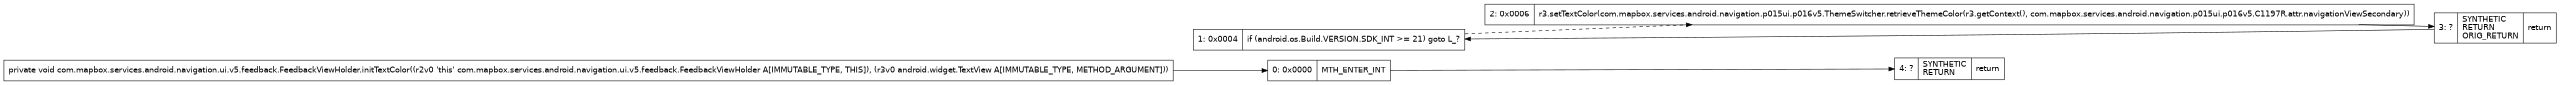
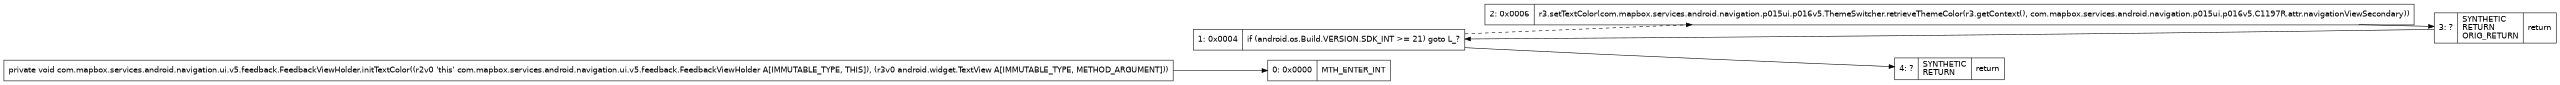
  digraph {
    fontname="DejaVu Sans"
    rankdir=LR
    node [fontname="DejaVu Sans" shape=record]
    edge [fontname="DejaVu Sans"]
    n1 [label="{0\:\ 0x0000|MTH_ENTER_INT\l}"]
    n2 [label="{1\:\ 0x0004|if (android.os.Build.VERSION.SDK_INT \>= 21) goto L_?\l}"]
    n3 [label="{2\:\ 0x0006|r3.setTextColor(com.mapbox.services.android.navigation.p015ui.p016v5.ThemeSwitcher.retrieveThemeColor(r3.getContext(), com.mapbox.services.android.navigation.p015ui.p016v5.C1197R.attr.navigationViewSecondary))\l}"]
    n4 [label="{4\:\ ?|SYNTHETIC\lRETURN\l|return\l}"]
    n5 [label="{3\:\ ?|SYNTHETIC\lRETURN\lORIG_RETURN\l|return\l}"]
    n6 [label="{private void com.mapbox.services.android.navigation.ui.v5.feedback.FeedbackViewHolder.initTextColor((r2v0 'this' com.mapbox.services.android.navigation.ui.v5.feedback.FeedbackViewHolder A[IMMUTABLE_TYPE, THIS]), (r3v0 android.widget.TextView A[IMMUTABLE_TYPE, METHOD_ARGUMENT])) }"]
    n2 -> n3 [style=dashed]
-   n1 -> n4
+   n2 -> n4
    n3 -> n5
    n5 -> n2
    n6 -> n1
  }
